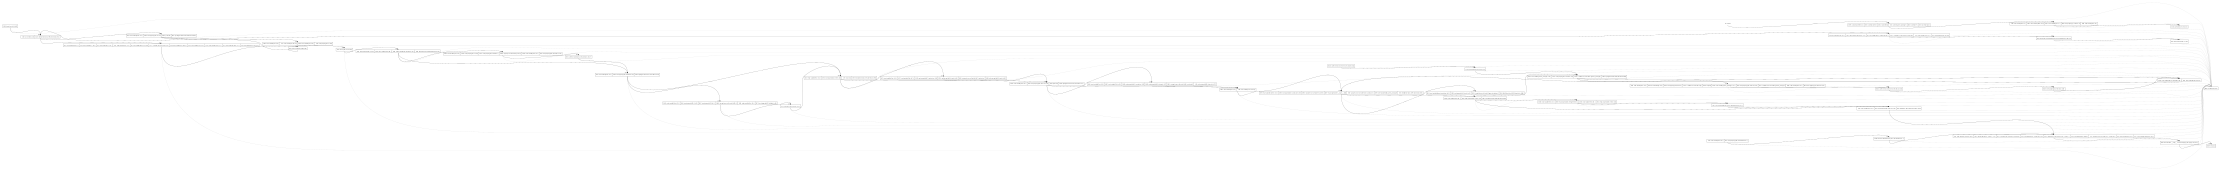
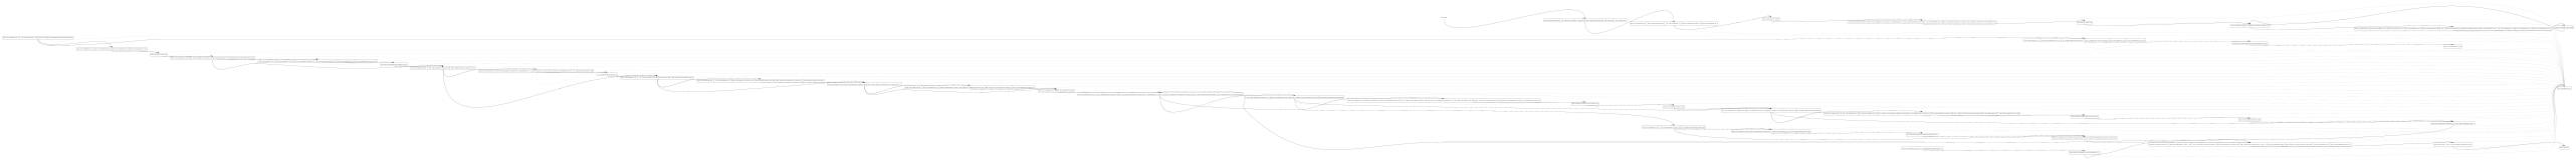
  digraph {
    fontname="Liberation Sans"
    rankdir=LR
    node [fontname="Liberation Sans" shape=record]
    edge [fontname="Liberation Sans" headport=n tailport=s]
    n1 [label=BB_entry92 shape=none]
    n2 [label="{3399: constant[undefined,v1]|3400: vardecl['context']|3401: vardecl['key']|3402: vardecl['parent_prototype']|3403: vardecl['ref']|3404: vardecl['value']}"]
    n3 [label="{3405: read-variable['this',v3,-]|3406: read-variable['bind',v5,v4]|3407: read-variable['this',v7,-]|3408: read-property[v7,'release',v6]|3409: read-variable['this',v8,-]}"]
    n4 [label="{3410: call-bind [v4,v5,v6,v8,v2]}"]
    n5 [label="{3560: exceptional-return}"]
+   n6 [label="{3411: write-property[v3,'release',v2]*|3412: read-variable['this',v10,-]|3413: read-variable['options',v9,-]|3414: write-property[v10,'options',v9]*|3415: read-variable['this',v12,-]|3416: read-property[v12,'options',v11]|3417: write-variable[v11,'ref']*|3418: read-variable['ref',v14,-]}"]
    n7 [label="{3419: begin-for-in[v14,v15]}"]
    n8 [label="{3420: has-next[v15,v16]|3421: if[v16](true-block:1059,false-block:1061)}"]
    n9 [label="{3422: next-property[v15,v17]|3423: write-variable[v17,'key']|3424: read-variable['ref',v19,-]|3425: read-variable['key',v20,-]|3426: read-property[v19,v20,v18]|3427: \<variable-non-null-undef\>['ref']|3428: write-variable[v18,'value']*|3429: read-variable['this',v22,-]|3430: read-variable['key',v23,-]|3431: read-variable['value',v21,-]|3432: write-property[v22,v23,v21]*}"]
    n10 [label="{3434: read-variable['this',v20,-]|3435: read-property[v20,'el',v19]|3436: ![v19,v18]|3437: if[v18](true-block:1062,false-block:1065)}"]
    n11 [label="{3433: end-for-in(begin-node:3419)}"]
    n12 [label="{3438: read-variable['this',v22,-]|3439: read-variable['document',v24,-]|3440: read-property[v24,'createElement',-]|3441: \<variable-non-null-undef\>['document']|3442: read-variable['this',v26,-]|3443: read-property[v26,'tag',v25]}"]
    n13 [label="{3446: read-variable['this',v22,-]|3447: read-variable['$',v24,v23]|3448: read-variable['this',v26,-]|3449: read-property[v26,'el',v25]}"]
    n14 [label="{3444: call-document.createElement [v24,'createElement',v25,v21]}"]
    n15 [label="{3450: call-$ [v23,v24,v25,v21]}"]
    n16 [label="{3445: write-property[v22,'el',v21]*}"]
    n17 [label="{3451: write-property[v22,'el',v21]*|3452: read-variable['this',v28,-]|3453: read-property[v28,'className',v27]|3454: if[v27](true-block:1068,false-block:1070)}"]
    n18 [label="{3455: read-variable['this',v31,-]|3456: read-property[v31,'el',v30]|3457: read-property[v30,'addClass',-]|3458: \<property-non-null-undef\>[v31,'el']|3459: read-variable['this',v33,-]|3460: read-property[v33,'className',v32]}"]
    n19 [label="{3462: read-variable['this',v30,-]|3463: read-property[v30,'attributes',v29]|3464: if[v29](true-block:1071,false-block:1073)}"]
    n20 [label="{3461: call-this.el.addClass [v30,'addClass',v32,-]*}"]
    n21 [label="{3465: read-variable['this',v33,-]|3466: read-property[v33,'el',v32]|3467: read-property[v32,'attr',-]|3468: \<property-non-null-undef\>[v33,'el']|3469: read-variable['this',v35,-]|3470: read-property[v35,'attributes',v34]}"]
    n22 [label="{3472: read-variable['this',v33,-]|3473: read-property[v33,'events',v32]|3474: ![v32,v31]|3475: if[v31](true-block:1074,false-block:1075)}"]
    n23 [label="{3471: call-this.el.attr [v32,'attr',v34,-]*}"]
    n24 [label="{3476: read-variable['this',v35,-]|3477: read-variable['this',v37,-]|3478: read-property[v37,'constructor',v36]|3479: read-property[v36,'events',v34]|3480: \<property-non-null-undef\>[v37,'constructor']|3481: write-property[v35,'events',v34]*}"]
    n25 [label="{3482: read-variable['this',v36,-]|3483: read-property[v36,'elements',v35]|3484: ![v35,v34]|3485: if[v34](true-block:1076,false-block:1077)}"]
    n26 [label="{3486: read-variable['this',v38,-]|3487: read-variable['this',v40,-]|3488: read-property[v40,'constructor',v39]|3489: read-property[v39,'elements',v37]|3490: \<property-non-null-undef\>[v40,'constructor']|3491: write-property[v38,'elements',v37]*}"]
    n27 [label="{3492: read-variable['this',v37,-]|3493: write-variable[v37,'context']*}"]
    n28 [label="{3494: read-variable['context',v40,-]|3495: read-property[v40,'constructor',v39]|3496: \<variable-non-null-undef\>['context']|3497: read-property[v39,'__super__',v38]|3498: \<property-non-null-undef\>[v40,'constructor']|3499: write-variable[v38,'parent_prototype']|3500: if[v38](true-block:1079,false-block:1080)}"]
    n29 [label="{3501: read-variable['parent_prototype',v42,-]|3502: read-property[v42,'events',v41]|3503: \<variable-non-null-undef\>['parent_prototype']|3504: if[v41](true-block:1081,false-block:1084)}"]
    n30 [label="{3505: read-variable['this',v42,-]|3506: read-property[v42,'events',v41]|3507: if[v41](true-block:1089,false-block:1091)}"]
+   n31 [label="{3508: read-variable['this',v44,-]|3509: read-variable['$',v46,-]|3510: read-property[v46,'extend',-]|3511: \<variable-non-null-undef\>['$']|3512: new[v47]|3513: read-variable['parent_prototype',v49,-]|3514: read-property[v49,'events',v48]|3515: \<variable-non-null-undef\>['parent_prototype']|3516: read-variable['this',v51,-]|3517: read-property[v51,'events',v50]}"]
    n32 [label="{3520: read-variable['parent_prototype',v44,-]|3521: read-property[v44,'elements',v43]|3522: \<variable-non-null-undef\>['parent_prototype']|3523: if[v43](true-block:1085,false-block:1088)}"]
    n33 [label="{3538: read-variable['this',v44,-]|3539: read-property[v44,'delegateEvents',-]|3540: read-variable['this',v46,-]|3541: read-property[v46,'events',v45]}"]
    n34 [label="{3543: read-variable['this',v44,-]|3544: read-property[v44,'elements',v43]|3545: if[v43](true-block:1092,false-block:1094)}"]
    n35 [label="{3518: call-$.extend [v46,'extend',v47,v48,v50,v43]}"]
    n36 [label="{3524: read-variable['this',v46,-]|3525: read-variable['$',v48,-]|3526: read-property[v48,'extend',-]|3527: \<variable-non-null-undef\>['$']|3528: new[v49]|3529: read-variable['parent_prototype',v51,-]|3530: read-property[v51,'elements',v50]|3531: \<variable-non-null-undef\>['parent_prototype']|3532: read-variable['this',v53,-]|3533: read-property[v53,'elements',v52]}"]
    n37 [label="{3536: read-variable['parent_prototype',v45,-]|3537: write-variable[v45,'context']*}"]
    n38 [label="{3542: call-this.delegateEvents [v44,'delegateEvents',v45,-]*}"]
    n39 [label="{3549: read-variable['Controller',v48,-]|3550: read-property[v48,'__super__',v47]|3551: \<variable-non-null-undef\>['Controller']|3552: read-property[v47,'constructor',v46]|3553: \<property-non-null-undef\>[v48,'__super__']|3554: read-property[v46,'apply',-]|3555: \<property-non-null-undef\>[v47,'constructor']|3556: read-variable['this',v49,-]|3557: read-variable['arguments',v50,-]}"]
    n40 [label="{3519: write-property[v44,'events',v43]*}"]
    n41 [label="{3534: call-$.extend [v48,'extend',v49,v50,v52,v45]}"]
    n42 [label="{3546: read-variable['this',v46,-]|3547: read-property[v46,'refreshElements',-]}"]
    n43 [label="{3548: call-this.refreshElements [v46,'refreshElements',-]*}"]
    n44 [label="{3558: call-Controller.__super__.constructor.apply [v46,'apply',v49,v50,-]*}"]
    n45 [label="{3535: write-property[v46,'elements',v45]*}"]
    n46 [label="{3559: return[v1]}"]
    n1 -> n2 [headlabel="    1053"]
    n2 -> n3 [headlabel="      1054"]
    n3 -> n4 [headlabel="      1055"]
    n3 -> n5 [color=gray headlabel="      1097"]
    n4 -> n5 [color=gray]
+   n4 -> n6 [headlabel="      1056"]
+   n6 -> n7 [headlabel="      1057"]
    n7 -> n5 [color=gray]
    n7 -> n8 [headlabel="      1058"]
    n8 -> n9 [headlabel="      1059"]
-   n8 -> n10 [headlabel="      1061"]
    n9 -> n5 [color=gray]
    n9 -> n11 [headlabel="      1060"]
    n10 -> n5 [color=gray]
    n10 -> n12 [headlabel="      1062"]
    n10 -> n13 [headlabel="      1065"]
    n11 -> n8
    n12 -> n5 [color=gray]
    n12 -> n14 [headlabel="      1063"]
    n13 -> n5 [color=gray]
    n13 -> n15 [headlabel="      1066"]
    n14 -> n5 [color=gray]
    n14 -> n16 [headlabel="      1064"]
    n15 -> n5 [color=gray]
    n15 -> n17 [headlabel="      1067"]
    n16 -> n5 [color=gray]
    n17 -> n5 [color=gray]
    n17 -> n18 [headlabel="      1068"]
    n17 -> n19 [headlabel="      1070"]
    n18 -> n5 [color=gray]
    n18 -> n20 [headlabel="      1069"]
    n19 -> n5 [color=gray]
    n19 -> n21 [headlabel="      1071"]
    n19 -> n22 [headlabel="      1073"]
    n20 -> n5 [color=gray]
    n20 -> n19
    n21 -> n5 [color=gray]
    n21 -> n23 [headlabel="      1072"]
    n22 -> n5 [color=gray]
    n22 -> n24 [headlabel="      1074"]
    n22 -> n25 [headlabel="      1075"]
    n23 -> n5 [color=gray]
    n23 -> n22
    n24 -> n5 [color=gray]
    n24 -> n25
    n25 -> n5 [color=gray]
    n25 -> n26 [headlabel="      1076"]
    n25 -> n27 [headlabel="      1077"]
    n26 -> n5 [color=gray]
    n26 -> n27
    n27 -> n5 [color=gray]
    n27 -> n28 [headlabel="      1078"]
    n28 -> n5 [color=gray]
    n28 -> n29 [headlabel="      1079"]
    n28 -> n30 [headlabel="      1080"]
    n29 -> n5 [color=gray]
+   n29 -> n31 [headlabel="      1081"]
    n29 -> n32 [headlabel="      1084"]
    n30 -> n5 [color=gray]
    n30 -> n33 [headlabel="      1089"]
    n30 -> n34 [headlabel="      1091"]
+   n31 -> n5 [color=gray]
+   n31 -> n35 [headlabel="      1082"]
    n32 -> n5 [color=gray]
    n32 -> n36 [headlabel="      1085"]
    n32 -> n37 [headlabel="      1088"]
    n33 -> n5 [color=gray]
    n33 -> n38 [headlabel="      1090"]
    n34 -> n5 [color=gray]
    n34 -> n39 [headlabel="      1094"]
    n35 -> n5 [color=gray]
    n35 -> n40 [headlabel="      1083"]
    n36 -> n5 [color=gray]
    n36 -> n41 [headlabel="      1086"]
    n37 -> n5 [color=gray]
    n37 -> n28
    n38 -> n5 [color=gray]
    n38 -> n34
    n39 -> n5 [color=gray]
    n39 -> n44 [headlabel="      1095"]
    n40 -> n5 [color=gray]
    n40 -> n32
    n41 -> n5 [color=gray]
    n41 -> n45 [headlabel="      1087"]
    n42 -> n5 [color=gray]
    n42 -> n43 [headlabel="      1093"]
    n43 -> n5 [color=gray]
    n43 -> n39
    n44 -> n5 [color=gray]
    n44 -> n46 [headlabel="      1096"]
    n45 -> n5 [color=gray]
    n45 -> n37
  }
